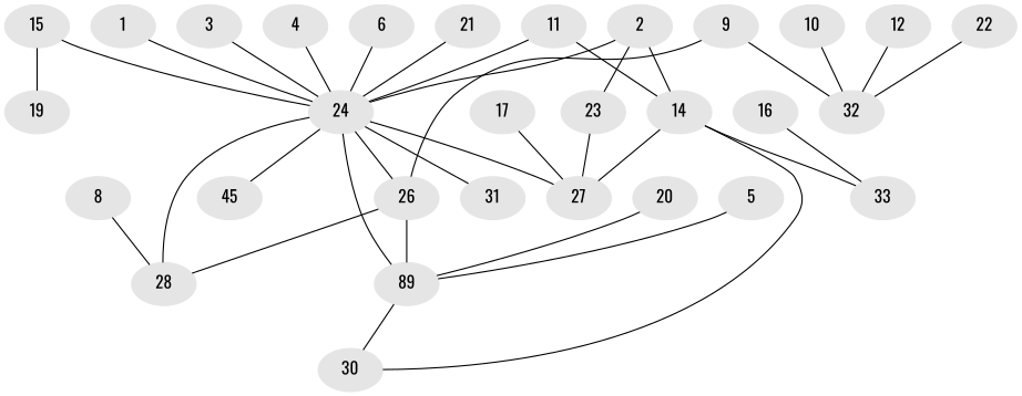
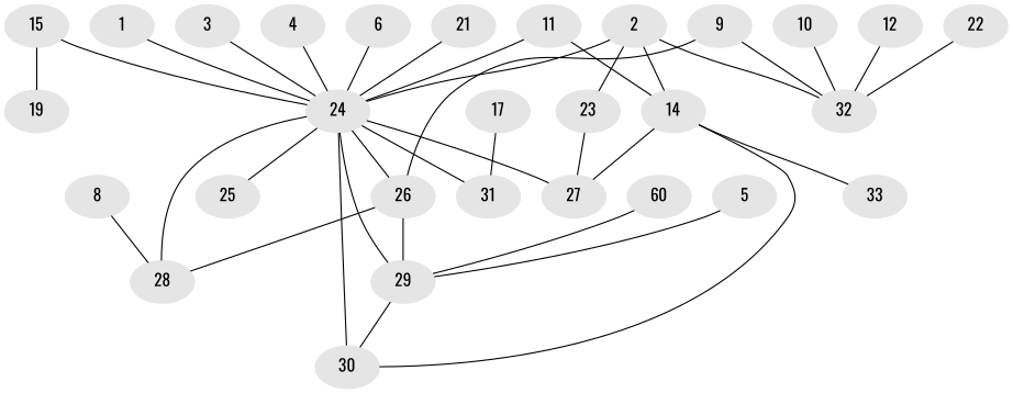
  graph {
    fontname=Oswald
    node [color=gray90 fontname=Oswald style=filled]
    edge [fontname=Oswald weight=1.0]
    1
    24
-   29 [label=89]
+   29
    28
    26
    27
    30
    31
-   25 [label=45]
+   25
    2
    14
    23
    32
    33
    3
    4
    5
    6
    8
    9
    10
    11
    12
    15
    19
-   16
    17
-   20
+   20 [label=60]
    21
    22
    1 -- 24
    24 -- 29
    24 -- 28
    24 -- 26
    24 -- 27
+   24 -- 30 [weight=2.0]
    24 -- 31 [weight=2.0]
    24 -- 25
    29 -- 30
    26 -- 29
    26 -- 28
    2 -- 24
    2 -- 14
    2 -- 23 [weight=2.0]
+   2 -- 32
    14 -- 27
    14 -- 30
    14 -- 33
    23 -- 27
    3 -- 24
    4 -- 24
    5 -- 29
    6 -- 24
    8 -- 28
    9 -- 26
    9 -- 32
    10 -- 32
    11 -- 24
    11 -- 14
    12 -- 32
    15 -- 24
    15 -- 19
-   16 -- 33
-   17 -- 27
+   17 -- 31
    20 -- 29
    21 -- 24
    22 -- 32
  }
